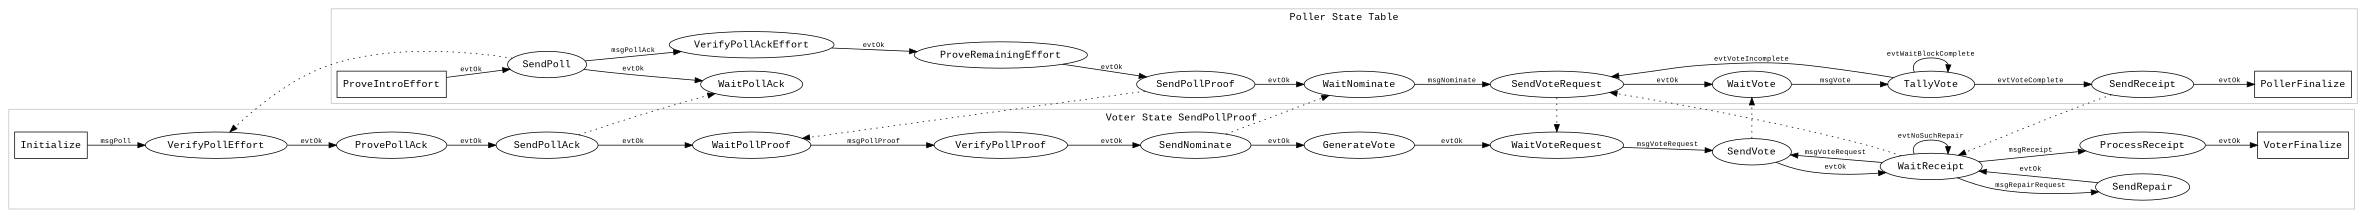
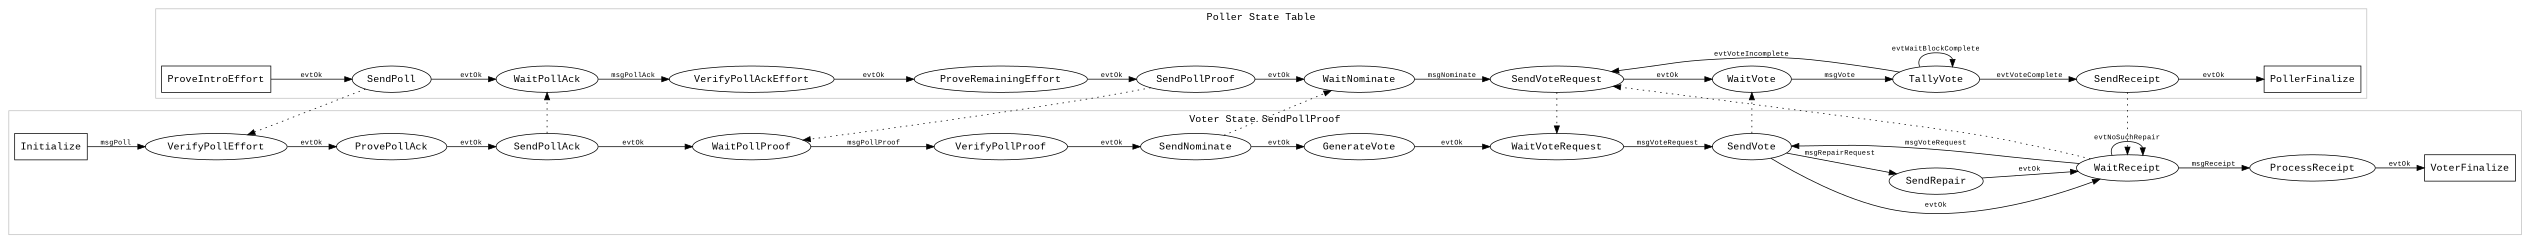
  digraph {
    fontname="Liberation Mono"
    rankdir=LR
    node [fontname="Liberation Mono"]
    edge [fontname="Liberation Mono" fontsize=10]
    ProveIntroEffort [shape=box]
    SendPoll
    PollerFinalize [shape=box]
    WaitPollAck
    VerifyPollAckEffort
    ProveRemainingEffort
    SendPollProof
    WaitNominate
    SendVoteRequest
    WaitVote
    TallyVote
    SendReceipt
    Initialize [shape=box]
    VerifyPollEffort
    VoterFinalize [shape=box]
    ProvePollAck
    SendPollAck
    WaitPollProof
    VerifyPollProof
    SendNominate
    GenerateVote
    WaitVoteRequest
    SendVote
    WaitReceipt
    SendRepair
    ProcessReceipt
    subgraph cluster_1 {
      color=grey
      fontsize=14
      label="Poller State Table"
      ProveIntroEffort
      SendPoll
      PollerFinalize
      WaitPollAck
      VerifyPollAckEffort
      ProveRemainingEffort
      SendPollProof
      WaitNominate
      SendVoteRequest
      WaitVote
      TallyVote
      SendReceipt
    }
    subgraph cluster_2 {
      color=grey
      fontsize=14
      label="Voter State SendPollProof"
      Initialize
      VerifyPollEffort
      VoterFinalize
      ProvePollAck
      SendPollAck
      WaitPollProof
      VerifyPollProof
      SendNominate
      GenerateVote
      WaitVoteRequest
      SendVote
      WaitReceipt
      SendRepair
      ProcessReceipt
    }
    ProveIntroEffort -> SendPoll [label=evtOk]
    SendPoll -> WaitPollAck [label=evtOk]
    SendPoll -> VerifyPollEffort [style=dotted fontsize=""]
-   SendPoll -> VerifyPollAckEffort [label=msgPollAck]
+   WaitPollAck -> VerifyPollAckEffort [label=msgPollAck]
    VerifyPollAckEffort -> ProveRemainingEffort [label=evtOk]
    ProveRemainingEffort -> SendPollProof [label=evtOk]
    SendPollProof -> WaitNominate [label=evtOk]
    SendPollProof -> WaitPollProof [style=dotted fontsize=""]
    WaitNominate -> SendVoteRequest [label=msgNominate]
    SendVoteRequest -> WaitVote [label=evtOk]
    SendVoteRequest -> WaitVoteRequest [style=dotted fontsize=""]
    WaitVote -> TallyVote [label=msgVote]
    TallyVote -> SendVoteRequest [label=evtVoteIncomplete]
    TallyVote -> TallyVote [label=evtWaitBlockComplete]
    TallyVote -> SendReceipt [label=evtVoteComplete]
    SendReceipt -> PollerFinalize [label=evtOk]
    SendReceipt -> WaitReceipt [style=dotted fontsize=""]
    Initialize -> VerifyPollEffort [label=msgPoll]
    VerifyPollEffort -> ProvePollAck [label=evtOk]
    ProvePollAck -> SendPollAck [label=evtOk]
    SendPollAck -> WaitPollAck [style=dotted fontsize=""]
    SendPollAck -> WaitPollProof [label=evtOk]
    WaitPollProof -> VerifyPollProof [label=msgPollProof]
    VerifyPollProof -> SendNominate [label=evtOk]
    SendNominate -> WaitNominate [style=dotted fontsize=""]
    SendNominate -> GenerateVote [label=evtOk]
    GenerateVote -> WaitVoteRequest [label=evtOk]
    WaitVoteRequest -> SendVote [label=msgVoteRequest]
    SendVote -> WaitVote [style=dotted fontsize=""]
    SendVote -> WaitReceipt [label=evtOk]
    WaitReceipt -> SendVoteRequest [style=dotted fontsize=""]
    WaitReceipt -> SendVote [label=msgVoteRequest]
    WaitReceipt -> WaitReceipt [label=evtNoSuchRepair]
-   WaitReceipt -> SendRepair [label=msgRepairRequest]
+   SendVote -> SendRepair [label=msgRepairRequest]
    WaitReceipt -> ProcessReceipt [label=msgReceipt]
    SendRepair -> WaitReceipt [label=evtOk]
    ProcessReceipt -> VoterFinalize [label=evtOk]
  }
